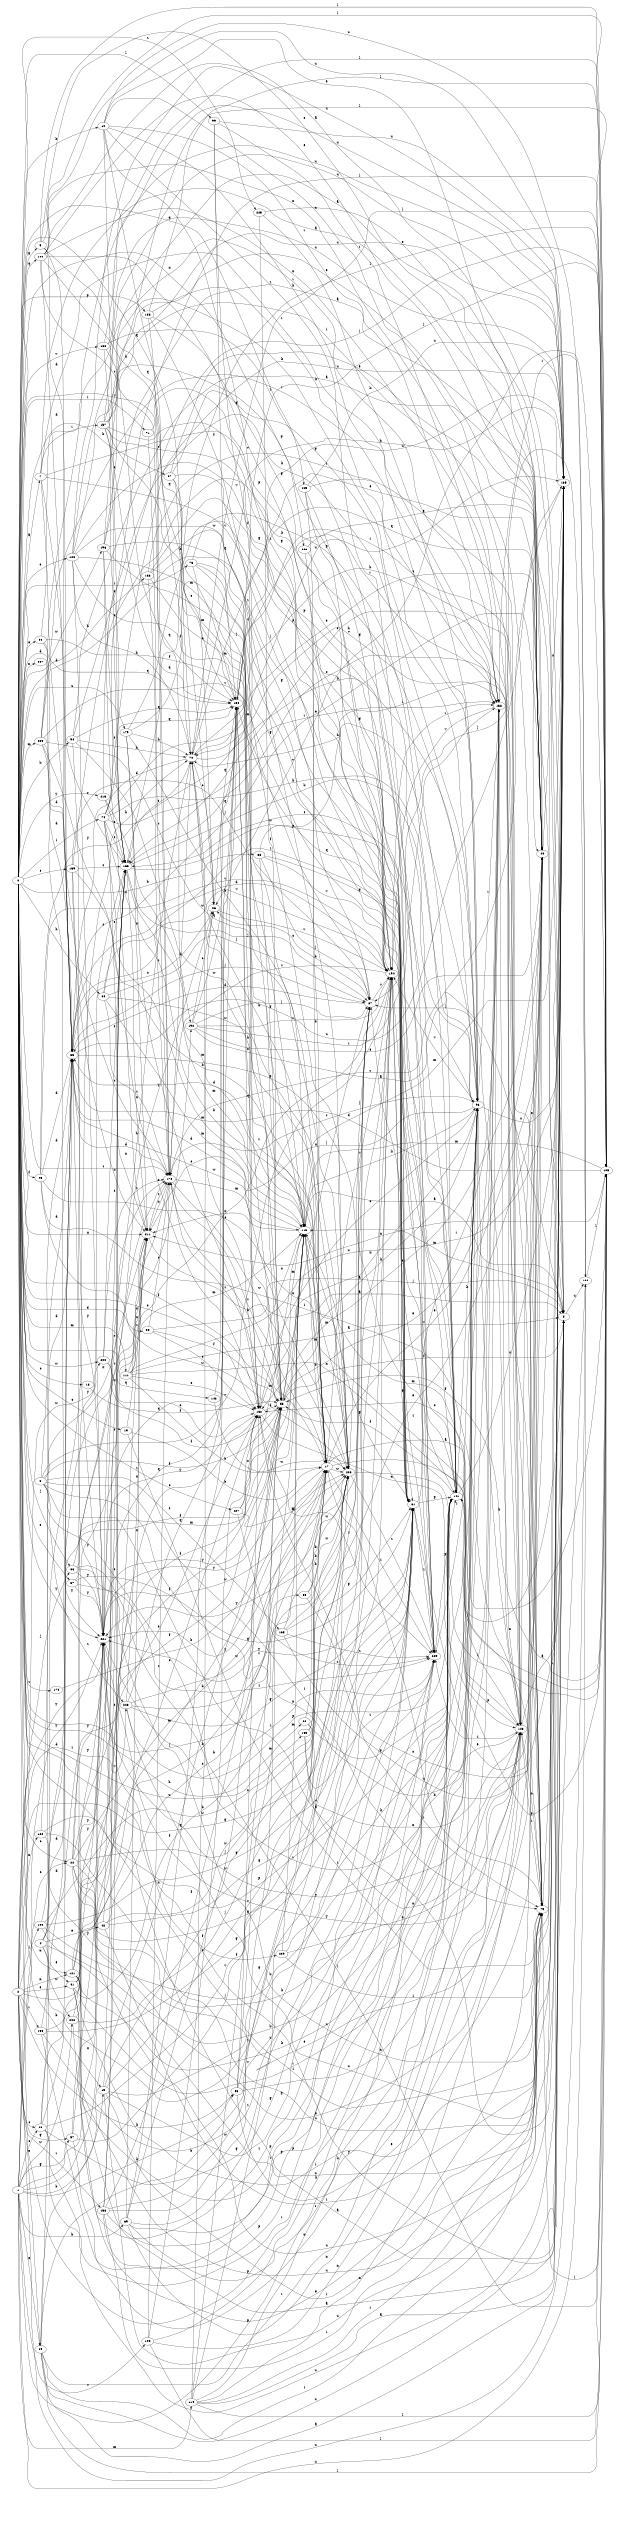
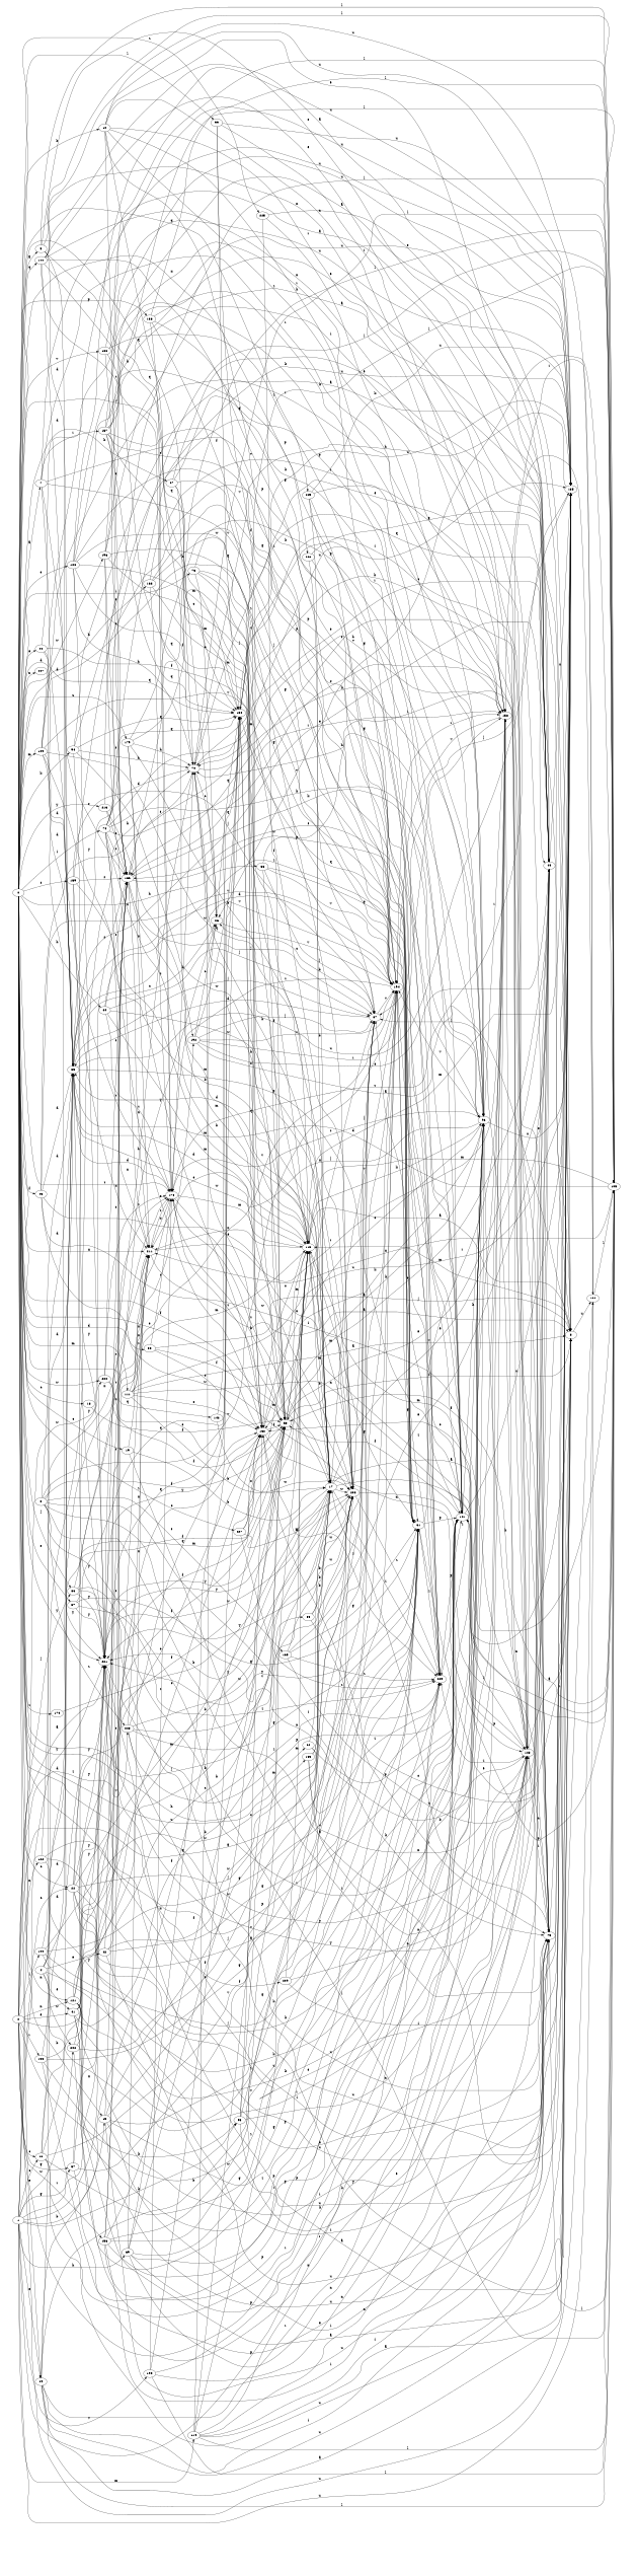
  strict digraph {
    rankdir=LR
    0
    5
    7
    10
    15
    18
    19
    22
    33
    35
    36
    37
    39
    45
    53
    62
    64
    66
    67
-   71
    73
    74
    79
    83
    86
    94
    99
-   109 [label=409]
+   109
    111
    121
    126
    132
    138
    142
    144
    n36 [label=449]
    150
    159
    163
    174
    176
    179
    183
    186
    192
    196
    200
    206
    207
    209
    211
    213
    221
    225
    227
    105
    123
    44
    166
    141
    8
    194
    157
    158
    184
    96
    229
    61
    185
    203
    17
    87
    26
    115
    70
    1
    25
    57
    69
    95
    114
    193
    202
    2
    41
    100
    122
    155
    156
    228
    3
    165
    4
    42
    0 -> 5 [label=a]
    0 -> 7 [label=a]
    0 -> 10 [label=b]
    0 -> 15 [label=b]
    0 -> 18 [label=c]
    0 -> 19 [label=c]
    0 -> 22 [label=c]
    0 -> 33 [label=d]
    0 -> 35 [label=d]
    0 -> 36 [label=e]
    0 -> 37 [label=e]
    0 -> 39 [label=e]
    0 -> 45 [label=f]
    0 -> 53 [label=f]
    0 -> 62 [label=h]
    0 -> 64 [label=h]
    0 -> 66 [label=h]
    0 -> 67 [label=h]
-   0 -> 71 [label=i]
    0 -> 73 [label=i]
    0 -> 74 [label=i]
    0 -> 79 [label=i]
    0 -> 83 [label=j]
    0 -> 86 [label=j]
    0 -> 94 [label=k]
    0 -> 99 [label=l]
    0 -> 109 [label=m]
    0 -> 111 [label=m]
    0 -> 121 [label=n]
    0 -> 126 [label=o]
    0 -> 132 [label=o]
    0 -> 138 [label=p]
    0 -> 142 [label=q]
    0 -> 144 [label=q]
    0 -> n36 [label=q]
    0 -> 150 [label=q]
    0 -> 159 [label=s]
    0 -> 163 [label=h]
    0 -> 174 [label=t]
    0 -> 176 [label=t]
    0 -> 179 [label=u]
    0 -> 183 [label=u]
    0 -> 186 [label=v]
    0 -> 192 [label=v]
    0 -> 196 [label=w]
    0 -> 200 [label=w]
    0 -> 206 [label=x]
    0 -> 207 [label=x]
    0 -> 209 [label=x]
    0 -> 211 [label=x]
    0 -> 213 [label=y]
    0 -> 221 [label=y]
    0 -> 225 [label=z]
    0 -> 227 [label=z]
    5 -> 35 [label=d]
    5 -> 150 [label=q]
    5 -> 105 [label=l]
    5 -> 123 [label=n]
    5 -> 44 [label=e]
    5 -> 166 [label=s]
    7 -> 35 [label=d]
    7 -> 176 [label=t]
    7 -> 141 [label=p]
    7 -> 8 [label=a]
    7 -> 194 [label=v]
    7 -> 157 [label=r]
    7 -> 158 [label=r]
    10 -> 150 [label=q]
    10 -> 123 [label=n]
    10 -> 44 [label=e]
    10 -> 166 [label=s]
    10 -> 194 [label=v]
    10 -> 158 [label=r]
    10 -> 184 [label=u]
    10 -> 96 [label=k]
    10 -> 229 [label=z]
    15 -> 79 [label=i]
    15 -> 166 [label=s]
    15 -> 141 [label=p]
    15 -> 194 [label=v]
    15 -> 61 [label=g]
    15 -> 185 [label=u]
    15 -> 203 [label=w]
    18 -> 53 [label=f]
    19 -> 79 [label=i]
    19 -> 211 [label=x]
    19 -> 17 [label=b]
    22 -> 53 [label=f]
    22 -> 221 [label=y]
    22 -> 44 [label=e]
    22 -> 166 [label=s]
    22 -> 96 [label=k]
    22 -> 61 [label=g]
    22 -> 185 [label=u]
    22 -> 17 [label=b]
    22 -> 87 [label=j]
    33 -> 53 [label=f]
    33 -> 132 [label=o]
    33 -> 176 [label=t]
    33 -> 8 [label=a]
    35 -> 221 [label=y]
    35 -> 44 [label=e]
    35 -> 141 [label=p]
    35 -> 194 [label=v]
    35 -> 185 [label=u]
    35 -> 203 [label=w]
    35 -> 87 [label=j]
    35 -> 26 [label=c]
    36 -> 35 [label=d]
    36 -> 53 [label=f]
    36 -> 150 [label=q]
    36 -> 185 [label=u]
    37 -> 53 [label=f]
    37 -> 221 [label=y]
    37 -> 229 [label=z]
    37 -> 61 [label=g]
    39 -> 35 [label=d]
    39 -> 53 [label=f]
    39 -> 79 [label=i]
    39 -> 105 [label=l]
    39 -> 8 [label=a]
    39 -> 158 [label=r]
    39 -> 185 [label=u]
    39 -> 17 [label=b]
    45 -> 35 [label=d]
    45 -> 79 [label=i]
    45 -> 123 [label=n]
    45 -> 194 [label=v]
    45 -> 185 [label=u]
    45 -> 203 [label=w]
    53 -> 176 [label=t]
    53 -> 44 [label=e]
    53 -> 96 [label=k]
    53 -> 87 [label=j]
    53 -> 115 [label=m]
    62 -> 123 [label=n]
    62 -> 141 [label=p]
    62 -> 17 [label=b]
    64 -> 176 [label=t]
    64 -> 166 [label=s]
    64 -> 229 [label=z]
    64 -> 203 [label=w]
    64 -> 87 [label=j]
    64 -> 115 [label=m]
    66 -> 53 [label=f]
    66 -> 79 [label=i]
    66 -> 141 [label=p]
    66 -> 194 [label=v]
    66 -> 87 [label=j]
    67 -> 44 [label=e]
    67 -> 141 [label=p]
    67 -> 87 [label=j]
    67 -> 26 [label=c]
    67 -> 70 [label=h]
-   71 -> 176 [label=t]
-   71 -> 61 [label=g]
    73 -> 141 [label=p]
    73 -> 194 [label=v]
    73 -> 203 [label=w]
    73 -> 26 [label=c]
    73 -> 115 [label=m]
    74 -> 150 [label=q]
    74 -> 211 [label=x]
    74 -> 105 [label=l]
    74 -> 44 [label=e]
    74 -> 166 [label=s]
    74 -> 158 [label=r]
    74 -> 96 [label=k]
    74 -> 185 [label=u]
    74 -> 17 [label=b]
    74 -> 115 [label=m]
    79 -> 105 [label=l]
    79 -> 123 [label=n]
    79 -> 166 [label=s]
    79 -> 8 [label=r]
    79 -> 17 [label=b]
    79 -> 70 [label=h]
    83 -> 79 [label=i]
    83 -> 203 [label=w]
    83 -> 17 [label=b]
    86 -> 221 [label=y]
    86 -> 158 [label=r]
    86 -> 185 [label=u]
    86 -> 115 [label=m]
    86 -> 70 [label=h]
    94 -> 150 [label=q]
    94 -> 221 [label=y]
    94 -> 8 [label=a]
    94 -> 96 [label=k]
    94 -> 203 [label=w]
    94 -> 70 [label=h]
    99 -> 53 [label=f]
    99 -> 150 [label=q]
    99 -> 158 [label=r]
    99 -> 185 [label=u]
    109 -> 35 [label=d]
    109 -> 132 [label=o]
    109 -> 221 [label=y]
    109 -> 194 [label=v]
    109 -> 158 [label=r]
    109 -> 229 [label=z]
    109 -> 185 [label=u]
    109 -> 203 [label=w]
    111 -> 132 [label=o]
    111 -> 211 [label=x]
    111 -> 123 [label=n]
    111 -> 8 [label=a]
    111 -> 194 [label=v]
    111 -> 185 [label=u]
    111 -> 17 [label=b]
    111 -> 115 [label=m]
    121 -> 79 [label=i]
    121 -> 150 [label=q]
    121 -> 221 [label=y]
    121 -> 8 [label=a]
    121 -> 158 [label=r]
    121 -> 96 [label=k]
    121 -> 185 [label=u]
    121 -> 17 [label=b]
    126 -> 53 [label=f]
    126 -> 221 [label=y]
    126 -> 194 [label=v]
    126 -> 158 [label=r]
    126 -> 96 [label=k]
    126 -> 185 [label=u]
    126 -> 203 [label=w]
    126 -> 115 [label=m]
    126 -> 70 [label=h]
    132 -> 53 [label=f]
    132 -> 150 [label=q]
    132 -> 221 [label=y]
    132 -> 123 [label=n]
    132 -> 96 [label=k]
    132 -> 229 [label=z]
    138 -> 53 [label=f]
    138 -> 176 [label=t]
    138 -> 105 [label=l]
    138 -> 96 [label=k]
    138 -> 61 [label=g]
    142 -> 150 [label=q]
    142 -> 203 [label=w]
    144 -> 35 [label=d]
    144 -> 176 [label=t]
    144 -> 105 [label=l]
    144 -> 123 [label=n]
    144 -> 44 [label=e]
    144 -> 8 [label=a]
    144 -> 61 [label=g]
    144 -> 185 [label=u]
    144 -> 70 [label=h]
    n36 -> 79 [label=i]
    n36 -> 194 [label=v]
    n36 -> 61 [label=g]
    n36 -> 185 [label=u]
    n36 -> 17 [label=b]
    150 -> 132 [label=o]
    150 -> 105 [label=l]
    150 -> 158 [label=r]
    150 -> 185 [label=u]
    159 -> 211 [label=x]
    159 -> 221 [label=y]
    159 -> 166 [label=s]
    159 -> 96 [label=k]
    159 -> 17 [label=b]
    159 -> 87 [label=j]
    163 -> 176 [label=t]
    163 -> 141 [label=p]
    163 -> 158 [label=r]
    163 -> 61 [label=g]
    163 -> 115 [label=m]
    174 -> 17 [label=b]
    176 -> 35 [label=d]
    176 -> 211 [label=x]
    176 -> 203 [label=w]
    176 -> 17 [label=b]
    176 -> 115 [label=m]
    176 -> 70 [label=h]
    179 -> 132 [label=o]
    179 -> 211 [label=x]
    179 -> 141 [label=p]
    179 -> 61 [label=g]
    179 -> 17 [label=b]
    179 -> 70 [label=h]
    183 -> 123 [label=n]
    183 -> 229 [label=z]
    183 -> 203 [label=w]
    183 -> 17 [label=b]
    186 -> 150 [label=q]
    186 -> 105 [label=l]
    186 -> 166 [label=s]
    186 -> 229 [label=z]
    186 -> 185 [label=u]
    192 -> 150 [label=q]
    192 -> 44 [label=e]
    192 -> 8 [label=a]
    192 -> 194 [label=v]
    192 -> 158 [label=r]
    192 -> 87 [label=j]
    192 -> 26 [label=c]
    196 -> 211 [label=x]
    196 -> 105 [label=l]
    196 -> 166 [label=s]
    196 -> 8 [label=a]
    196 -> 194 [label=v]
    196 -> 185 [label=u]
    196 -> 87 [label=j]
    200 -> 53 [label=f]
    200 -> 132 [label=o]
    200 -> 176 [label=t]
    200 -> 166 [label=s]
    206 -> 44 [label=e]
    206 -> 61 [label=g]
    206 -> 17 [label=b]
    209 -> 79 [label=i]
    209 -> 123 [label=n]
    209 -> 96 [label=k]
    209 -> 115 [label=m]
    211 -> 176 [label=t]
    211 -> 8 [label=a]
+   211 -> 158 [label=r]
    213 -> 105 [label=l]
    213 -> 166 [label=s]
    213 -> 115 [label=m]
    221 -> 166 [label=s]
    221 -> 8 [label=a]
    221 -> 229 [label=z]
    221 -> 203 [label=w]
    225 -> 53 [label=f]
    225 -> 44 [label=e]
    225 -> 96 [label=k]
    227 -> 132 [label=o]
    227 -> 229 [label=z]
    227 -> 203 [label=w]
    227 -> 115 [label=m]
    105 -> 35 [label=d]
    105 -> 53 [label=f]
    105 -> 132 [label=o]
    105 -> 211 [label=x]
    105 -> 141 [label=p]
    105 -> 26 [label=c]
    105 -> 115 [label=m]
    123 -> 79 [label=i]
    123 -> 221 [label=y]
    123 -> 44 [label=e]
    123 -> 166 [label=s]
    123 -> 141 [label=p]
    123 -> 8 [label=a]
    123 -> 96 [label=k]
    123 -> 229 [label=z]
    123 -> 87 [label=j]
    123 -> 115 [label=m]
    44 -> 132 [label=o]
    44 -> 150 [label=q]
    44 -> 221 [label=y]
    44 -> 185 [label=u]
    166 -> 211 [label=x]
    166 -> 105 [label=l]
    166 -> 141 [label=p]
    166 -> 96 [label=k]
    166 -> 87 [label=j]
    166 -> 115 [label=m]
    141 -> 53 [label=f]
    141 -> 194 [label=v]
    141 -> 96 [label=k]
    141 -> 185 [label=u]
    141 -> 87 [label=j]
    8 -> 53 [label=f]
    8 -> 132 [label=o]
    8 -> 184 [label=u]
    8 -> 115 [label=m]
    194 -> 35 [label=d]
    194 -> 176 [label=t]
    194 -> 158 [label=r]
    194 -> 229 [label=z]
    194 -> 61 [label=g]
    157 -> 79 [label=i]
    157 -> 150 [label=q]
    157 -> 44 [label=e]
    157 -> 166 [label=s]
    157 -> 141 [label=p]
    157 -> 8 [label=a]
    157 -> 229 [label=z]
    157 -> 61 [label=g]
    157 -> 185 [label=u]
    157 -> 115 [label=m]
    158 -> 123 [label=n]
    158 -> 194 [label=v]
    158 -> 70 [label=h]
    184 -> 221 [label=y]
    184 -> 105 [label=l]
    184 -> 158 [label=r]
    184 -> 87 [label=j]
    96 -> 132 [label=o]
    96 -> 176 [label=t]
    96 -> 211 [label=x]
    96 -> 166 [label=s]
    96 -> 194 [label=v]
    96 -> 158 [label=r]
    96 -> 229 [label=z]
    96 -> 185 [label=u]
    96 -> 70 [label=h]
    229 -> 141 [label=p]
    61 -> 150 [label=q]
    61 -> 221 [label=y]
    61 -> 44 [label=e]
    61 -> 141 [label=p]
    61 -> 158 [label=r]
    61 -> 229 [label=z]
    185 -> 176 [label=t]
    185 -> 115 [label=m]
    185 -> 70 [label=h]
    203 -> 35 [label=d]
    203 -> 221 [label=y]
    203 -> 105 [label=l]
    203 -> 229 [label=z]
    203 -> 87 [label=j]
    203 -> 115 [label=m]
    17 -> 176 [label=t]
    17 -> 221 [label=y]
    17 -> 105 [label=l]
    17 -> 44 [label=e]
    17 -> 8 [label=a]
    17 -> 194 [label=v]
    17 -> 229 [label=z]
    17 -> 203 [label=w]
    17 -> 115 [label=m]
    17 -> 70 [label=h]
    87 -> 35 [label=d]
    87 -> 221 [label=y]
    87 -> 194 [label=v]
    87 -> 26 [label=c]
    26 -> 150 [label=q]
    26 -> 221 [label=y]
    26 -> 194 [label=v]
    115 -> 35 [label=d]
    115 -> 132 [label=o]
    115 -> 211 [label=x]
    115 -> 221 [label=y]
    115 -> 8 [label=a]
    115 -> 96 [label=k]
    115 -> 61 [label=g]
    115 -> 17 [label=b]
    115 -> 70 [label=h]
    70 -> 35 [label=d]
    70 -> 79 [label=i]
    70 -> 132 [label=o]
    70 -> 105 [label=l]
    70 -> 44 [label=e]
    70 -> 166 [label=s]
    70 -> 96 [label=k]
    70 -> 26 [label=c]
    1 -> 15 [label=b]
    1 -> 22 [label=c]
    1 -> 39 [label=e]
    1 -> 192 [label=v]
    1 -> 200 [label=w]
    1 -> 211 [label=x]
    1 -> 221 [label=y]
    1 -> 141 [label=p]
    1 -> 184 [label=u]
    1 -> 25 [label=c]
    1 -> 57 [label=g]
    1 -> 69 [label=h]
    1 -> 95 [label=k]
    1 -> 114 [label=m]
    1 -> 193 [label=v]
    1 -> 202 [label=w]
    25 -> 35 [label=d]
    25 -> 132 [label=o]
    25 -> 176 [label=t]
    25 -> 194 [label=v]
    25 -> 158 [label=r]
    25 -> 61 [label=g]
    25 -> 185 [label=u]
    57 -> 211 [label=x]
    57 -> 221 [label=y]
    57 -> 123 [label=n]
    57 -> 87 [label=j]
    69 -> 53 [label=f]
    69 -> 150 [label=q]
    69 -> 211 [label=x]
    69 -> 123 [label=n]
    69 -> 141 [label=p]
    69 -> 158 [label=r]
    69 -> 61 [label=g]
    95 -> 132 [label=o]
    95 -> 123 [label=n]
    95 -> 44 [label=e]
    95 -> 194 [label=v]
    95 -> 115 [label=m]
    114 -> 53 [label=f]
    114 -> 79 [label=i]
    114 -> 105 [label=l]
    114 -> 123 [label=n]
    114 -> 8 [label=a]
    114 -> 96 [label=k]
    114 -> 203 [label=u]
    114 -> 26 [label=c]
    193 -> 132 [label=o]
    193 -> 176 [label=t]
    193 -> 105 [label=l]
    193 -> 123 [label=n]
    193 -> 96 [label=k]
    202 -> 132 [label=o]
    202 -> 221 [label=y]
    202 -> 229 [label=z]
    202 -> 87 [label=j]
    2 -> 86 [label=j]
    2 -> 121 [label=n]
-   2 -> 221 [label=y]
+   2 -> 221 [label=a]
    2 -> 141 [label=p]
    2 -> 184 [label=u]
    2 -> 61 [label=g]
    2 -> 115 [label=m]
    2 -> 25 [label=c]
    2 -> 57 [label=g]
    2 -> 95 [label=k]
    2 -> 41 [label=e]
    2 -> 100 [label=l]
    2 -> 122 [label=n]
    2 -> 155 [label=r]
    2 -> 156 [label=r]
    2 -> 228 [label=z]
    41 -> 132 [label=o]
    41 -> 150 [label=q]
    41 -> 221 [label=y]
    41 -> 44 [label=e]
    41 -> 141 [label=p]
    41 -> 17 [label=b]
    100 -> 35 [label=d]
    100 -> 96 [label=k]
    100 -> 61 [label=g]
    100 -> 185 [label=u]
    100 -> 203 [label=w]
    122 -> 35 [label=d]
    122 -> 44 [label=e]
    122 -> 141 [label=p]
    122 -> 185 [label=u]
    155 -> 35 [label=d]
    155 -> 53 [label=f]
    155 -> 141 [label=p]
    155 -> 229 [label=z]
    155 -> 61 [label=g]
    156 -> 53 [label=f]
    156 -> 79 [label=i]
    156 -> 176 [label=t]
    156 -> 166 [label=s]
    156 -> 141 [label=p]
    156 -> 194 [label=v]
    156 -> 229 [label=z]
    156 -> 203 [label=w]
    228 -> 150 [label=q]
    228 -> 211 [label=x]
    228 -> 141 [label=p]
    228 -> 194 [label=v]
    228 -> 61 [label=g]
    228 -> 185 [label=u]
    228 -> 203 [label=w]
    3 -> 35 [label=d]
    3 -> 53 [label=f]
    3 -> 79 [label=i]
    3 -> 211 [label=x]
    3 -> 105 [label=l]
    3 -> 123 [label=n]
    3 -> 8 [label=a]
    3 -> 194 [label=v]
    3 -> 228 [label=z]
    3 -> 165 [label=s]
    165 -> 44 [label=e]
    165 -> 229 [label=z]
    165 -> 61 [label=g]
    165 -> 185 [label=u]
    165 -> 115 [label=m]
    4 -> 53 [label=f]
    4 -> 176 [label=t]
    4 -> 96 [label=k]
    4 -> 229 [label=z]
    4 -> 70 [label=h]
    4 -> 202 [label=w]
    4 -> 41 [label=e]
    4 -> 42 [label=e]
    42 -> 79 [label=i]
    42 -> 166 [label=s]
    42 -> 61 [label=g]
    42 -> 203 [label=w]
    42 -> 17 [label=b]
  }
